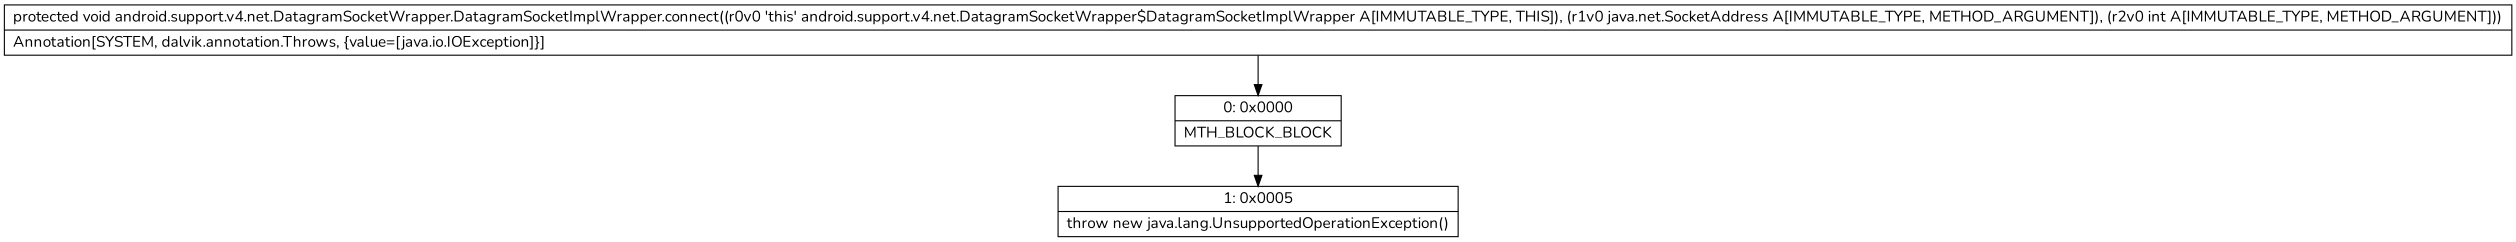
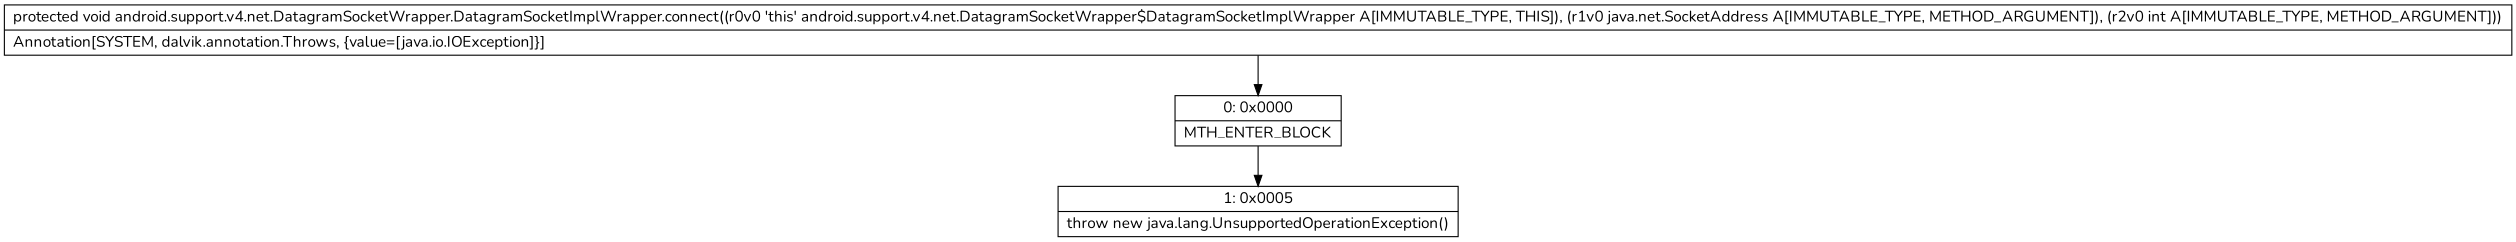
  digraph {
    fontname=Nunito
    node [shape=record fontname=Nunito]
    edge [fontname=Nunito]
-   n1 [label="{0\:\ 0x0000|MTH_BLOCK_BLOCK\l}"]
+   n1 [label="{0\:\ 0x0000|MTH_ENTER_BLOCK\l}"]
    n2 [label="{1\:\ 0x0005|throw new java.lang.UnsupportedOperationException()\l}"]
    n3 [label="{protected void android.support.v4.net.DatagramSocketWrapper.DatagramSocketImplWrapper.connect((r0v0 'this' android.support.v4.net.DatagramSocketWrapper$DatagramSocketImplWrapper A[IMMUTABLE_TYPE, THIS]), (r1v0 java.net.SocketAddress A[IMMUTABLE_TYPE, METHOD_ARGUMENT]), (r2v0 int A[IMMUTABLE_TYPE, METHOD_ARGUMENT]))  | Annotation[SYSTEM, dalvik.annotation.Throws, \{value=[java.io.IOException]\}]\l}"]
    n1 -> n2
    n3 -> n1
  }
